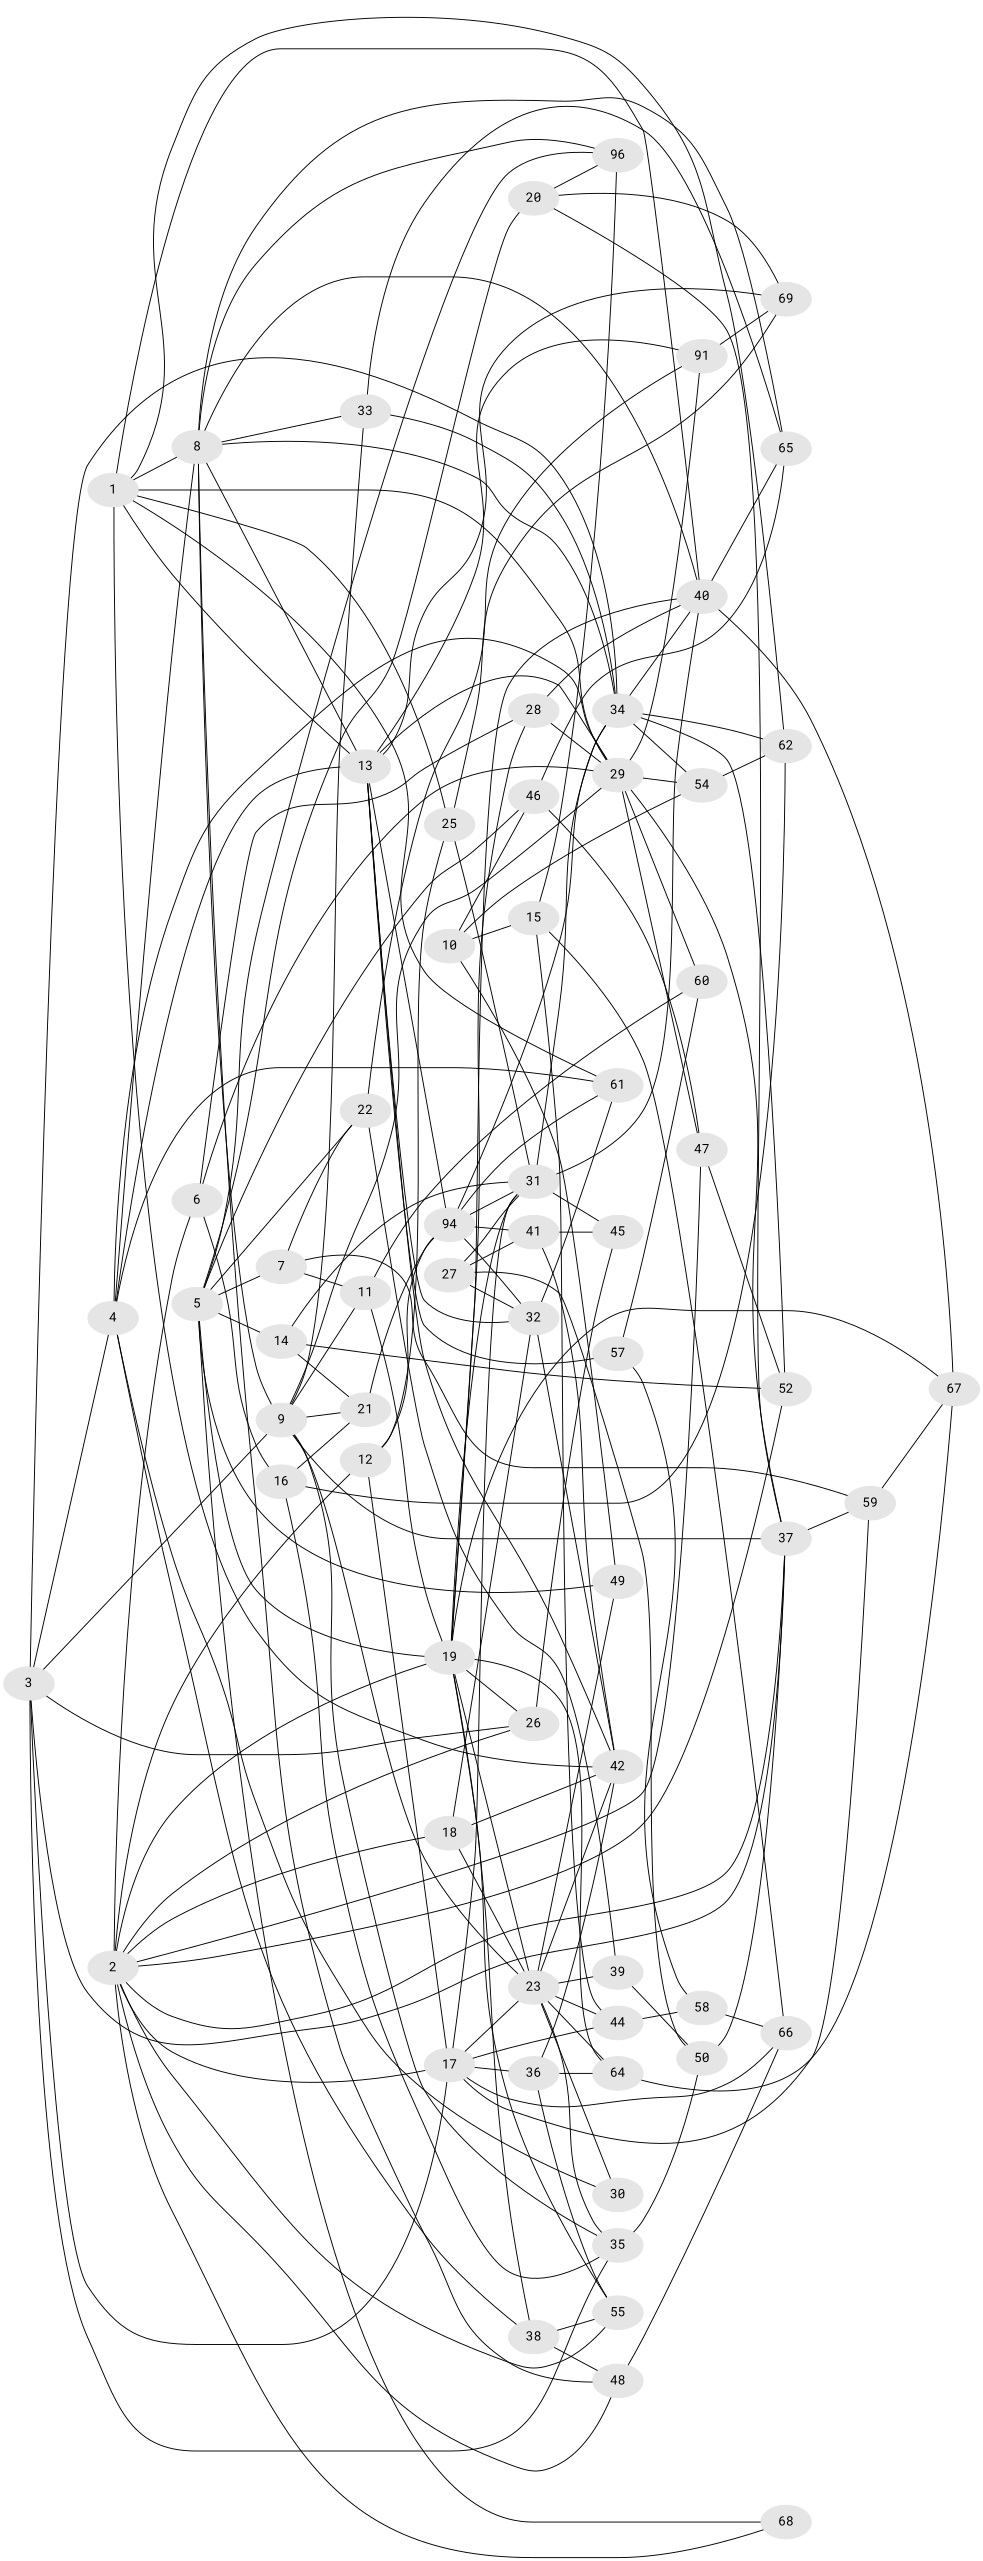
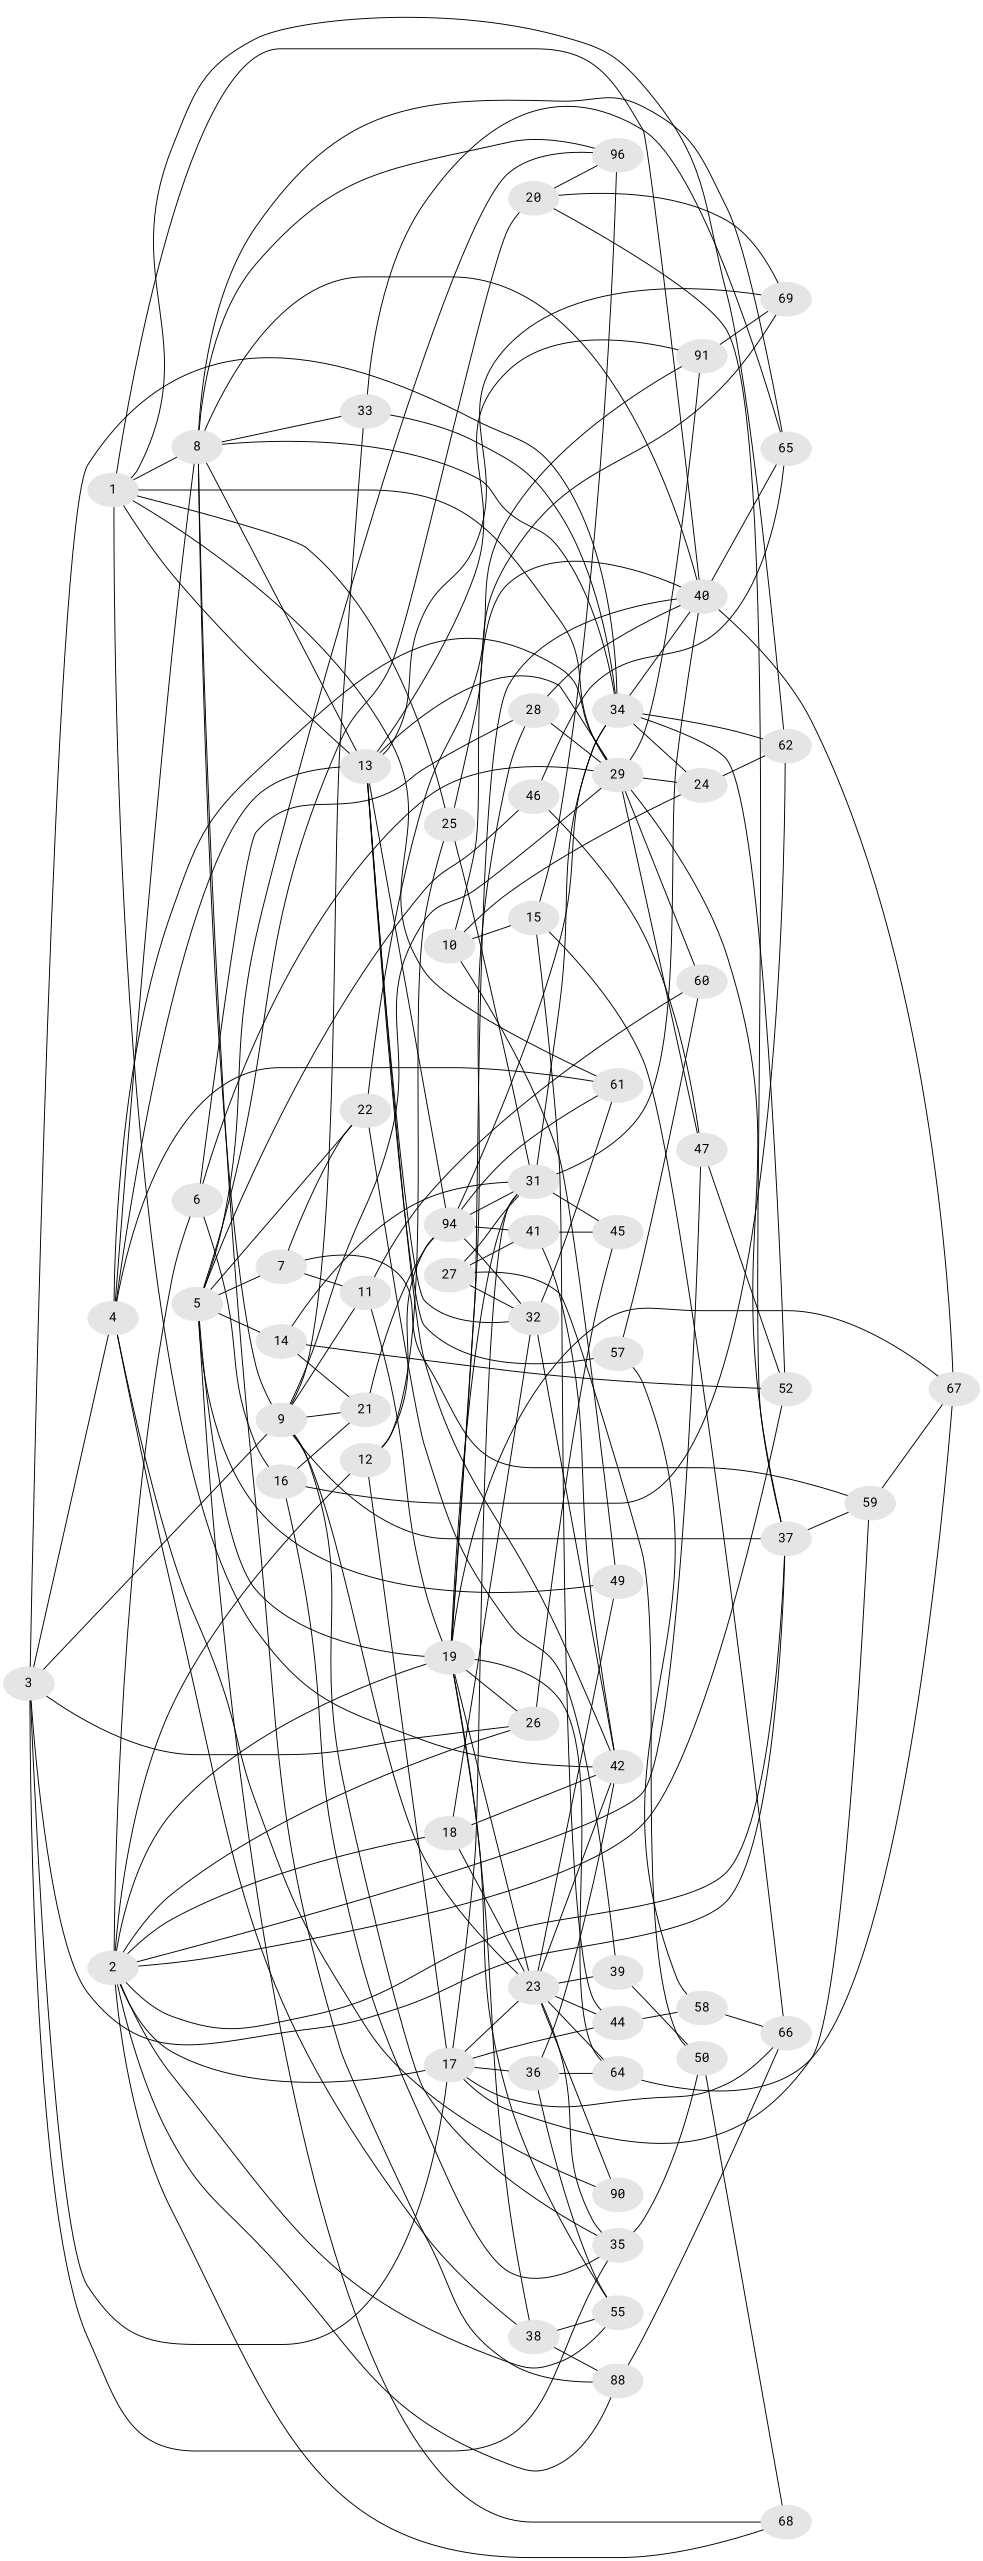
  graph {
    fontname="Roboto Mono"
    rankdir=LR
    node [color=gray90 fontname="Roboto Mono" style=filled]
    edge [fontname="Roboto Mono" weight=1.0]
    1
    8
    13
    25
    29
    40
    42
    61
    62
-   48
+   48 [label=88]
    9
    34
    n13 [label=96]
    33
    65
    n16 [label=94]
    32
    n18 [label=91]
    57
    69
    31
    37
    47
-   54
+   54 [label=24]
    60
    67
    2
    68
    6
    12
    17
    18
    19
    26
    52
    55
    16
    28
    59
    23
    44
    66
    36
    38
    64
    45
    3
    4
    35
-   30
+   30 [label=90]
    11
    21
    50
    5
    7
    14
    20
    22
    46
    49
    39
    10
    15
    41
    58
    27
    1 -- 8
    1 -- 13
    1 -- 25
    1 -- 29
    1 -- 40 [weight=2.0]
    1 -- 42
    1 -- 61
    1 -- 62
    8 -- 13
    8 -- 40
    8 -- 48
    8 -- 9
    8 -- 34
    8 -- n13
    8 -- 33
    8 -- 65
    13 -- 29
    13 -- 42
    13 -- n16
    13 -- 32 [weight=3.0]
    13 -- n18
    13 -- 57
    13 -- 69
    25 -- 69
    25 -- 31
    29 -- n18
    29 -- 37
    29 -- 47
    29 -- 54
    29 -- 60
    40 -- 65
    40 -- 67
    48 -- 66
    9 -- 29 [weight=2.0]
    9 -- 33
    9 -- 37
    9 -- 23
    9 -- 35 [weight=2.0]
    9 -- 11
    9 -- 21
    34 -- 40 [weight=2.0]
    34 -- 62
    34 -- 54
    34 -- 52
    33 -- 34
    33 -- 65
    n16 -- 61
    n16 -- 34
    n16 -- 32 [weight=2.0]
    n16 -- 31 [weight=2.0]
    n16 -- 41
    32 -- 42 [weight=2.0]
    32 -- 61
    n18 -- 69
    57 -- 60
    57 -- 58
    31 -- 40
    31 -- 34
    31 -- 45
    37 -- 59
    47 -- 52
    54 -- 62
    2 -- 48
    2 -- 37
    2 -- 47
    2 -- 68
    2 -- 6
    2 -- 12
    2 -- 17
    2 -- 18
    2 -- 19
    2 -- 26
    2 -- 52
    2 -- 55
    6 -- 29
    6 -- 16
    6 -- 28
    12 -- 25
    12 -- n16
    12 -- 17
    17 -- 31
    17 -- 59
    17 -- 23 [weight=2.0]
    17 -- 44
    17 -- 66
    17 -- 36
    18 -- 42 [weight=2.0]
    18 -- 32
    18 -- 23
    19 -- 40
    19 -- 31
    19 -- 67
    19 -- 26
    19 -- 55
    19 -- 28
    19 -- 23
    19 -- 38
    19 -- 64
    26 -- 45
    16 -- 62
    16 -- 35
    16 -- 21
    28 -- 29
    28 -- 40
    59 -- 67
    23 -- 42
    23 -- 44
    23 -- 64
    23 -- 35 [weight=2.0]
    23 -- 30
    23 -- 49
    23 -- 39
    44 -- 58
    36 -- 42
    36 -- 55
    36 -- 64
    38 -- 48
    38 -- 55
    64 -- 67
    3 -- 9 [weight=2.0]
    3 -- 34
    3 -- 37
    3 -- 17
    3 -- 26
    3 -- 4 [weight=2.0]
    3 -- 35 [weight=2.0]
    4 -- 8
    4 -- 13
    4 -- 29
    4 -- 61
    4 -- 38
    4 -- 30
    35 -- 50
    11 -- 60
    11 -- 19
    21 -- n16
-   50 -- 37
+   50 -- 68
    5 -- n13
    5 -- 68
    5 -- 19
    5 -- 7
    5 -- 14
    5 -- 20
    5 -- 22
    5 -- 46
    5 -- 49 [weight=2.0]
    7 -- 59
    7 -- 11
    7 -- 22
    14 -- 31
    14 -- 52
    14 -- 21
    20 -- n13
    20 -- 69
    20 -- 37
    22 -- n18
    22 -- 39
    46 -- 65
    46 -- 47
    39 -- 50
    10 -- 54
-   10 -- 46
+   10 -- 40
    10 -- 49
    10 -- 15
    15 -- n13
    15 -- 44
    15 -- 66
    41 -- 42
    41 -- 45
    58 -- 66
    27 -- 32
    27 -- 31
    27 -- 50
    27 -- 41
  }
